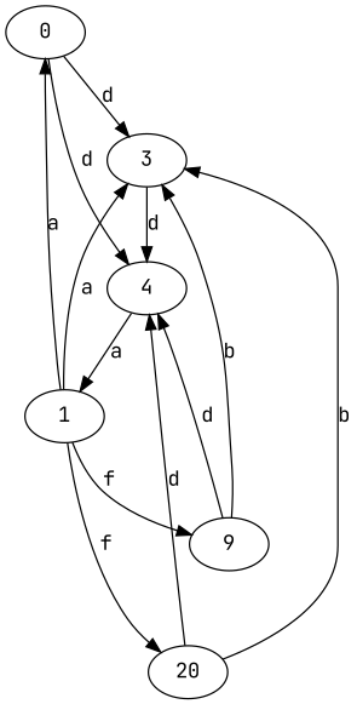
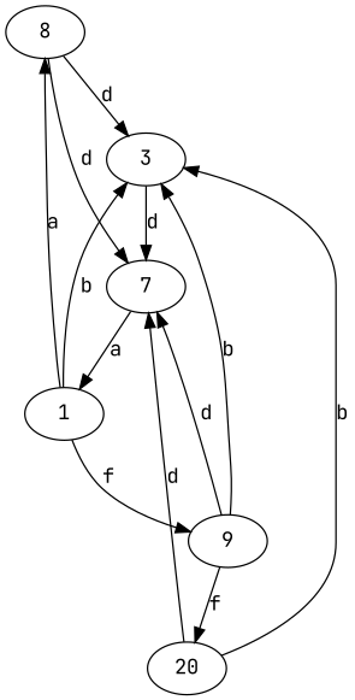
  strict digraph {
    fontname="JetBrains Mono"
    node [fontname="JetBrains Mono"]
    edge [fontname="JetBrains Mono"]
-   0
+   0 [label=8]
    3
-   7 [label=4]
+   7
    1
    9
    n6 [label=20]
    0 -> 3 [label=d]
    0 -> 7 [label=d]
    3 -> 7 [label=d]
    7 -> 1 [label=a]
    1 -> 0 [label=a]
-   1 -> 3 [label=a]
+   1 -> 3 [label=b]
    1 -> 9 [label=f]
-   1 -> n6 [label=f]
+   9 -> n6 [label=f]
    9 -> 3 [label=b]
    9 -> 7 [label=d]
    n6 -> 3 [label=b]
    n6 -> 7 [label=d]
  }
